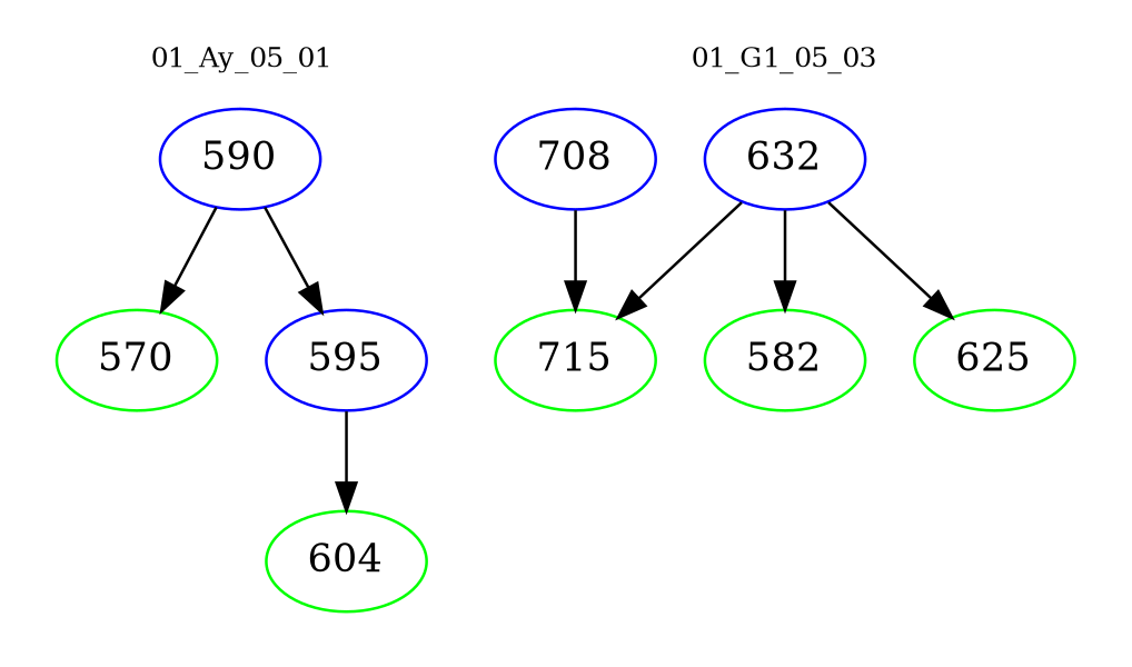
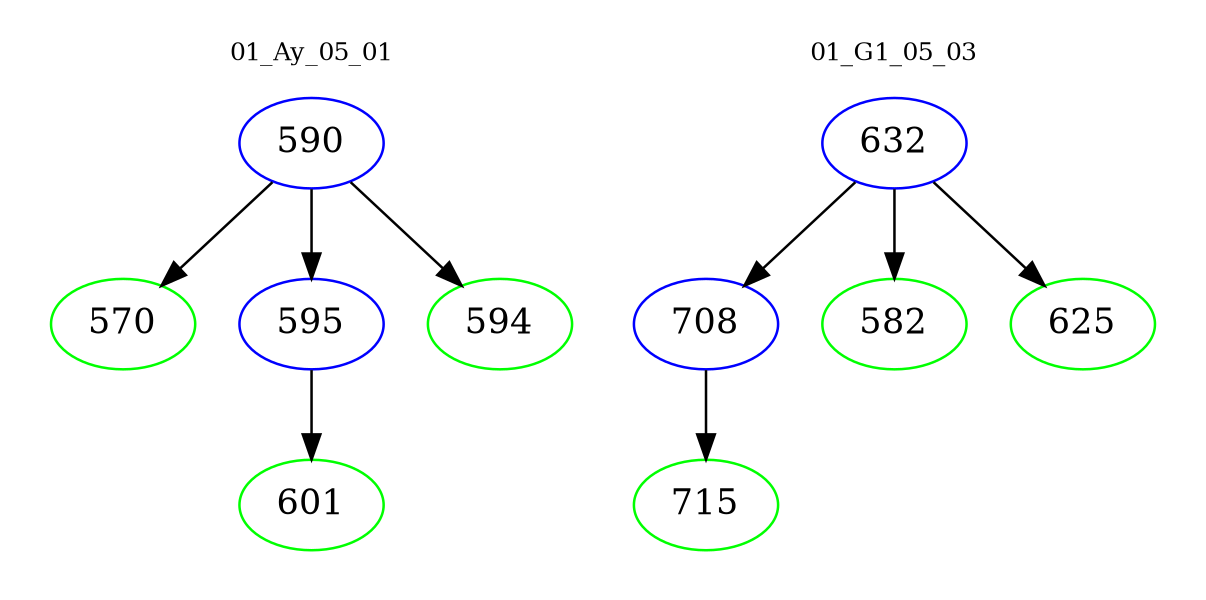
  digraph {
    node [color=green]
    edge [color=black]
    n1 [color=blue label=590]
    n2 [label=570]
    n3 [color=blue label=595]
-   n5 [label=604]
+   n4 [label=594]
+   n5 [label=601]
    n6 [color=blue label=632]
    n7 [color=blue label=708]
    n8 [label=582]
    n9 [label=625]
    n10 [label=715]
    subgraph cluster_1 {
      color=white
      fontsize=10
      label="01_Ay_05_01"
      n1
      n2
      n3
+     n4
      n5
    }
    subgraph cluster_2 {
      color=white
      fontsize=10
      label="01_G1_05_03"
      n6
      n7
      n8
      n9
      n10
    }
    n1 -> n2
    n1 -> n3
+   n1 -> n4
    n3 -> n5
-   n6 -> n10
+   n6 -> n7
    n6 -> n8
    n6 -> n9
    n7 -> n10
  }
